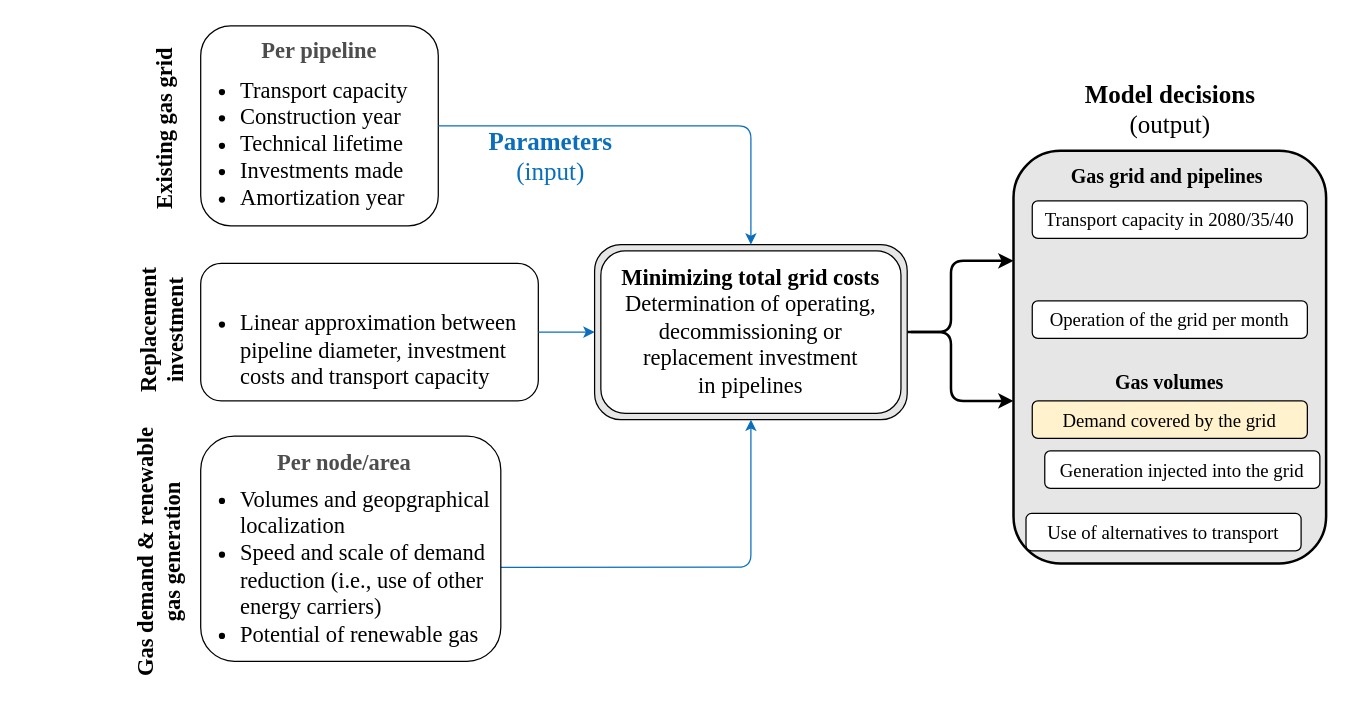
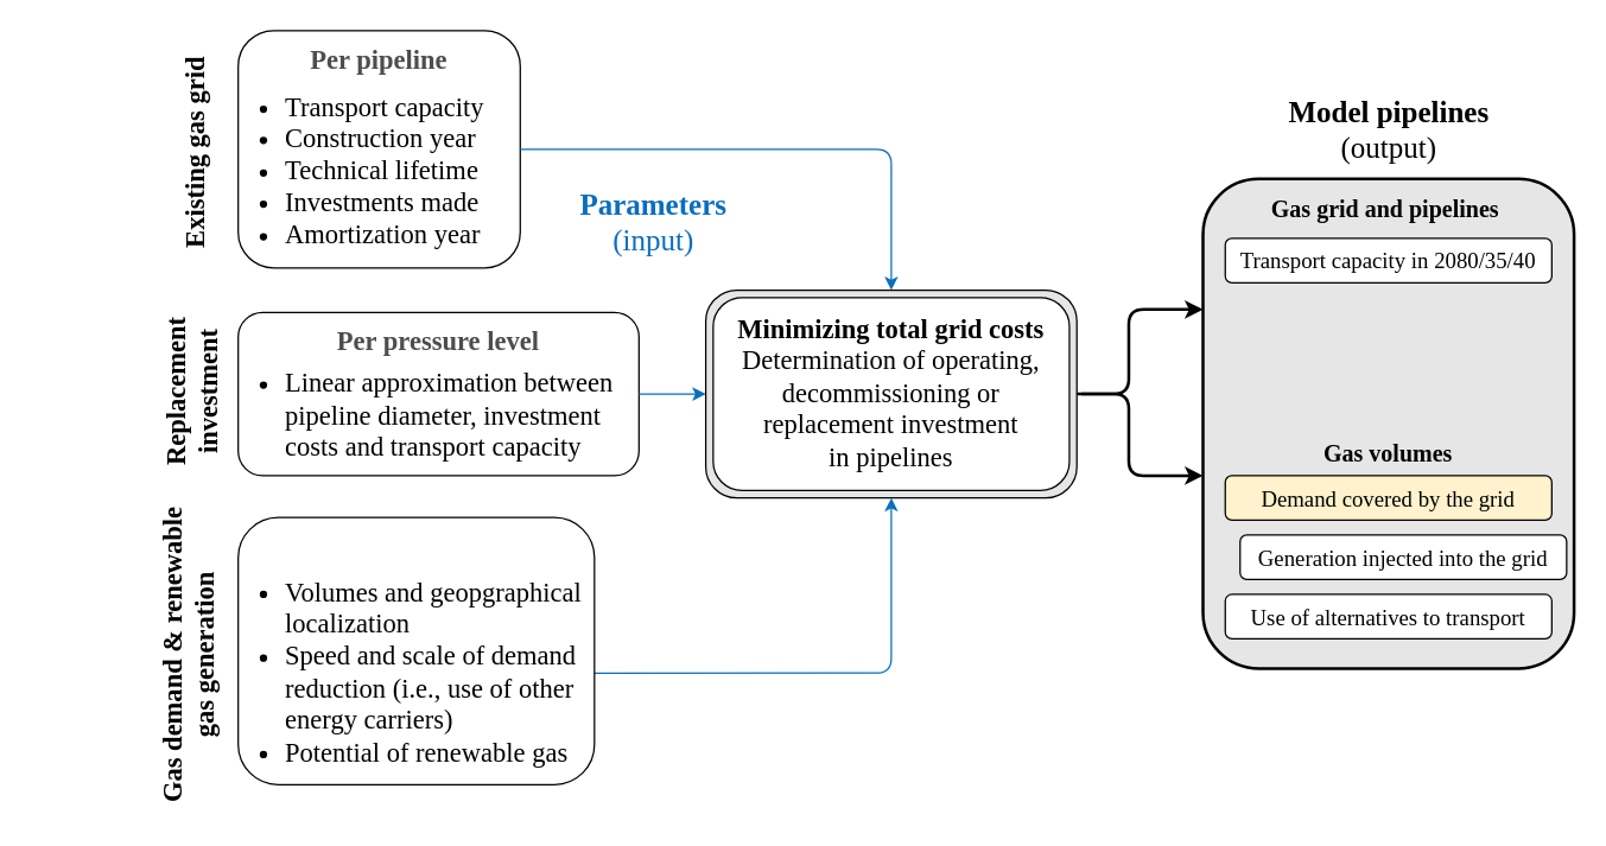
  <mxCell id="0" />
  <mxCell id="1" parent="0" />
  <mxCell id="2" value="" style="rounded=1;whiteSpace=wrap;html=1;" parent="1" vertex="1"><mxGeometry x="160" y="210" width="270" height="110" as="geometry" /></mxCell>
  <mxCell id="3" value="" style="rounded=1;whiteSpace=wrap;html=1;align=left;" parent="1" vertex="1"><mxGeometry x="160" y="20" width="190" height="160" as="geometry" /></mxCell>
  <mxCell id="4" value="&lt;ul style=&quot;font-size: 18px&quot;&gt;&lt;li&gt;&lt;font style=&quot;font-size: 18px&quot;&gt;Transport capacity&lt;/font&gt;&lt;/li&gt;&lt;li&gt;&lt;font style=&quot;font-size: 18px&quot;&gt;Construction year&lt;/font&gt;&lt;/li&gt;&lt;li&gt;&lt;font style=&quot;font-size: 18px&quot;&gt;Technical lifetime&lt;/font&gt;&lt;/li&gt;&lt;li&gt;&lt;font style=&quot;font-size: 18px&quot;&gt;Investments made&lt;/font&gt;&lt;/li&gt;&lt;li&gt;&lt;font style=&quot;font-size: 18px&quot;&gt;Amortization year&lt;/font&gt;&lt;/li&gt;&lt;/ul&gt;" style="text;html=1;strokeColor=none;fillColor=none;align=left;verticalAlign=middle;whiteSpace=wrap;rounded=0;fontFamily=Segoe UI Light;" parent="1" vertex="1"><mxGeometry x="150" y="50" width="188.43" height="130" as="geometry" /></mxCell>
  <mxCell id="5" value="" style="endArrow=classic;html=1;entryX=0;entryY=0.5;entryDx=0;entryDy=0;strokeColor=#0A6EBD;fontColor=#0A6EBD;strokeWidth=1;exitX=1;exitY=0.5;exitDx=0;exitDy=0;" parent="1" source="2" target="8" edge="1"><mxGeometry width="50" height="50" relative="1" as="geometry"><mxPoint x="432.05" y="265" as="sourcePoint" /><mxPoint x="620" y="225" as="targetPoint" /><Array as="points" /></mxGeometry></mxCell>
  <mxCell id="6" value="" style="endArrow=classic;html=1;exitX=1;exitY=0.5;exitDx=0;exitDy=0;strokeWidth=2;" parent="1" edge="1"><mxGeometry width="50" height="50" relative="1" as="geometry"><mxPoint x="728" y="265" as="sourcePoint" /><mxPoint x="810" y="208" as="targetPoint" /><Array as="points"><mxPoint x="760" y="265" /><mxPoint x="760" y="208" /></Array></mxGeometry></mxCell>
  <mxCell id="7" value="" style="endArrow=classic;html=1;exitX=1;exitY=0.5;exitDx=0;exitDy=0;strokeWidth=2;" parent="1" source="8" edge="1"><mxGeometry width="50" height="50" relative="1" as="geometry"><mxPoint x="728" y="265" as="sourcePoint" /><mxPoint x="810" y="320" as="targetPoint" /><Array as="points"><mxPoint x="760" y="265" /><mxPoint x="760" y="320" /></Array></mxGeometry></mxCell>
  <mxCell id="8" value="" style="rounded=1;whiteSpace=wrap;html=1;fillColor=#E6E6E6;strokeColor=#000000;strokeWidth=1;" parent="1" vertex="1"><mxGeometry x="475" y="195" width="250" height="140" as="geometry" /></mxCell>
  <mxCell id="9" value="&lt;div&gt;&lt;b style=&quot;font-size: 18px&quot;&gt;Minimizing total grid costs &lt;br&gt;&lt;/b&gt;&lt;span style=&quot;font-size: 18px&quot;&gt;Determination of operating, decommissioning or replacement investment &lt;br&gt;in pipelines&lt;/span&gt;&lt;/div&gt;" style="rounded=1;html=1;fontFamily=Segoe UI Light;align=center;strokeColor=#000000;verticalAlign=middle;whiteSpace=wrap;" parent="1" vertex="1"><mxGeometry x="480" y="200" width="240" height="130" as="geometry" /></mxCell>
  <mxCell id="10" value="" style="endArrow=classic;html=1;entryX=0.5;entryY=0;entryDx=0;entryDy=0;strokeColor=#0A6EBD;fontColor=#0A6EBD;strokeWidth=1;exitX=1;exitY=0.5;exitDx=0;exitDy=0;" parent="1" source="3" target="8" edge="1"><mxGeometry width="50" height="50" relative="1" as="geometry"><mxPoint x="480" y="70" as="sourcePoint" /><mxPoint x="558" y="150" as="targetPoint" /><Array as="points"><mxPoint x="600" y="100" /></Array></mxGeometry></mxCell>
  <mxCell id="11" value="" style="endArrow=classic;html=1;exitX=1;exitY=0.5;exitDx=0;exitDy=0;entryX=0.5;entryY=1;entryDx=0;entryDy=0;strokeColor=#0A6EBD;fontColor=#0A6EBD;strokeWidth=1;" parent="1" source="28" target="8" edge="1"><mxGeometry width="50" height="50" relative="1" as="geometry"><mxPoint x="370" y="420" as="sourcePoint" /><mxPoint x="720" y="160" as="targetPoint" /><Array as="points"><mxPoint x="600" y="453" /></Array></mxGeometry></mxCell>
  <mxCell id="12" value="" style="group;strokeWidth=6;" parent="1" vertex="1" connectable="0"><mxGeometry x="810" y="80" width="250" height="370" as="geometry" /></mxCell>
  <mxCell id="13" value="" style="rounded=1;whiteSpace=wrap;html=1;fillColor=#E6E6E6;strokeWidth=2;" parent="12" vertex="1"><mxGeometry y="40" width="250" height="330" as="geometry" /></mxCell>
- <mxCell id="14" value="&lt;font face=&quot;Segoe UI Light&quot;&gt;&lt;span style=&quot;font-size: 15px&quot;&gt;Use of alternatives to transport&lt;/span&gt;&lt;br&gt;&lt;/font&gt;" style="rounded=1;whiteSpace=wrap;html=1;" parent="12" vertex="1"><mxGeometry x="10" y="330" width="220" height="30" as="geometry" /></mxCell>
+ <mxCell id="14" value="&lt;font face=&quot;Segoe UI Light&quot;&gt;&lt;span style=&quot;font-size: 15px&quot;&gt;Use of alternatives to transport&lt;/span&gt;&lt;br&gt;&lt;/font&gt;" style="rounded=1;whiteSpace=wrap;html=1;" parent="12" vertex="1"><mxGeometry x="15" y="320" width="220" height="30" as="geometry" /></mxCell>
  <mxCell id="15" value="&lt;font face=&quot;Segoe UI Light&quot; style=&quot;font-size: 15px&quot;&gt;Demand covered by the grid&lt;br&gt;&lt;/font&gt;" style="rounded=1;whiteSpace=wrap;html=1;fillColor=#fff2cc;" parent="12" vertex="1"><mxGeometry x="15" y="240" width="220" height="30" as="geometry" /></mxCell>
  <mxCell id="16" value="&lt;font style=&quot;font-size: 16px&quot;&gt;&lt;font style=&quot;font-size: 16px&quot;&gt;&lt;b style=&quot;font-size: 16px&quot;&gt;Gas volumes&lt;/b&gt;&lt;/font&gt;&lt;br style=&quot;font-size: 16px&quot;&gt;&lt;/font&gt;" style="text;html=1;strokeColor=none;fillColor=none;align=center;verticalAlign=middle;whiteSpace=wrap;rounded=0;rotation=0;fontFamily=Segoe UI Light;fontSize=16;" parent="12" vertex="1"><mxGeometry x="44.07" y="215" width="161.87" height="20" as="geometry" /></mxCell>
  <mxCell id="17" value="&lt;font face=&quot;Segoe UI Light&quot; style=&quot;font-size: 15px&quot;&gt;Generation injected into the grid&lt;br&gt;&lt;/font&gt;" style="rounded=1;whiteSpace=wrap;html=1;" parent="12" vertex="1"><mxGeometry x="25" y="280" width="220" height="30" as="geometry" /></mxCell>
  <mxCell id="18" value="&lt;font face=&quot;Segoe UI Light&quot; style=&quot;font-size: 15px&quot;&gt;Transport capacity in 2080/35/40&lt;br&gt;&lt;/font&gt;" style="rounded=1;whiteSpace=wrap;html=1;" parent="12" vertex="1"><mxGeometry x="15" y="80" width="220" height="30" as="geometry" /></mxCell>
  <mxCell id="19" value="&lt;b&gt;Gas grid and pipelines&amp;nbsp;&lt;/b&gt;" style="text;html=1;strokeColor=none;fillColor=none;align=center;verticalAlign=middle;whiteSpace=wrap;rounded=0;rotation=0;fontFamily=Segoe UI Light;fontSize=16;" parent="12" vertex="1"><mxGeometry x="44.07" y="50" width="161.87" height="20" as="geometry" /></mxCell>
- <mxCell id="20" value="&lt;font face=&quot;Segoe UI Light&quot; style=&quot;font-size: 15px&quot;&gt;Operation of the grid per month&lt;br&gt;&lt;/font&gt;" style="rounded=1;whiteSpace=wrap;html=1;" parent="12" vertex="1"><mxGeometry x="15" y="160" width="220" height="30" as="geometry" /></mxCell>
- <mxCell id="21" value="&lt;font style=&quot;font-size: 20px&quot;&gt;&lt;b&gt;Model decisions&lt;/b&gt;&lt;br&gt;(output)&lt;br&gt;&lt;/font&gt;" style="text;html=1;strokeColor=none;fillColor=none;align=center;verticalAlign=middle;whiteSpace=wrap;rounded=0;fontFamily=Segoe UI Light;" parent="1" vertex="1"><mxGeometry x="842.5" y="61" width="185" height="50" as="geometry" /></mxCell>
- <mxCell id="22" value="&lt;font style=&quot;font-size: 20px;&quot;&gt;&lt;b style=&quot;font-size: 20px;&quot;&gt;Parameters&lt;/b&gt;&lt;br style=&quot;font-size: 20px;&quot;&gt;(input)&lt;br style=&quot;font-size: 20px;&quot;&gt;&lt;/font&gt;" style="text;html=1;strokeColor=none;fillColor=none;align=center;verticalAlign=middle;whiteSpace=wrap;rounded=0;fontFamily=Segoe UI Light;fontColor=#0A6EBD;fontSize=20;" parent="1" vertex="1"><mxGeometry x="380" y="95" width="120" height="58" as="geometry" /></mxCell>
+ <mxCell id="21" value="&lt;font style=&quot;font-size: 20px&quot;&gt;&lt;b&gt;Model pipelines&lt;/b&gt;&lt;br&gt;(output)&lt;br&gt;&lt;/font&gt;" style="text;html=1;strokeColor=none;fillColor=none;align=center;verticalAlign=middle;whiteSpace=wrap;rounded=0;fontFamily=Segoe UI Light;" parent="1" vertex="1"><mxGeometry x="842.5" y="61" width="185" height="50" as="geometry" /></mxCell>
+ <mxCell id="22" value="&lt;font style=&quot;font-size: 20px;&quot;&gt;&lt;b style=&quot;font-size: 20px;&quot;&gt;Parameters&lt;/b&gt;&lt;br style=&quot;font-size: 20px;&quot;&gt;(input)&lt;br style=&quot;font-size: 20px;&quot;&gt;&lt;/font&gt;" style="text;html=1;strokeColor=none;fillColor=none;align=center;verticalAlign=middle;whiteSpace=wrap;rounded=0;fontFamily=Segoe UI Light;fontColor=#0A6EBD;fontSize=20;" parent="1" vertex="1"><mxGeometry x="380" y="120" width="120" height="58" as="geometry" /></mxCell>
  <mxCell id="23" value="&lt;ul style=&quot;font-size: 18px&quot;&gt;&lt;li&gt;Linear approximation between pipeline diameter, investment costs and transport capacity&lt;/li&gt;&lt;/ul&gt;" style="text;html=1;strokeColor=none;fillColor=none;align=left;verticalAlign=middle;whiteSpace=wrap;rounded=0;fontFamily=Segoe UI Light;" parent="1" vertex="1"><mxGeometry x="150" y="220" width="270" height="120" as="geometry" /></mxCell>
  <mxCell id="24" value="&lt;font style=&quot;font-size: 18px&quot;&gt;&lt;font style=&quot;font-size: 18px&quot;&gt;&lt;b style=&quot;font-size: 18px&quot;&gt;Replacement investment&lt;/b&gt;&lt;/font&gt;&lt;br style=&quot;font-size: 18px&quot;&gt;&lt;/font&gt;" style="text;html=1;strokeColor=none;fillColor=none;align=center;verticalAlign=middle;whiteSpace=wrap;rounded=0;rotation=-90;fontFamily=Segoe UI Light;fontSize=18;" parent="1" vertex="1"><mxGeometry x="48" y="218.5" width="161.87" height="90" as="geometry" /></mxCell>
  <mxCell id="25" value="" style="group" parent="1" vertex="1" connectable="0"><mxGeometry x="114.22" y="334" width="285.78" height="213.44" as="geometry" /></mxCell>
  <mxCell id="26" value="" style="rounded=1;whiteSpace=wrap;html=1;" parent="25" vertex="1"><mxGeometry x="45.78" y="14.22" width="240" height="180" as="geometry" /></mxCell>
  <mxCell id="27" value="&lt;font style=&quot;font-size: 18px&quot;&gt;&lt;font style=&quot;font-size: 18px&quot;&gt;&lt;b style=&quot;font-size: 18px&quot;&gt;Gas demand &amp;amp; renewable gas generation&lt;/b&gt;&lt;/font&gt;&lt;br style=&quot;font-size: 18px&quot;&gt;&lt;/font&gt;" style="text;html=1;strokeColor=none;fillColor=none;align=center;verticalAlign=middle;whiteSpace=wrap;rounded=0;rotation=-90;fontFamily=Segoe UI Light;fontSize=18;" parent="25" vertex="1"><mxGeometry x="-94.22" y="94.22" width="213.44" height="25" as="geometry" /></mxCell>
  <mxCell id="28" value="&lt;ul style=&quot;font-size: 18px&quot;&gt;&lt;li&gt;Volumes and geopgraphical localization&lt;/li&gt;&lt;li&gt;Speed and scale of demand reduction (i.e., use of other energy carriers)&lt;/li&gt;&lt;li&gt;Potential of renewable gas&lt;/li&gt;&lt;/ul&gt;" style="text;html=1;strokeColor=none;fillColor=none;align=left;verticalAlign=middle;whiteSpace=wrap;rounded=0;fontFamily=Segoe UI Light;" parent="25" vertex="1"><mxGeometry x="35.78" y="54.22" width="250" height="130" as="geometry" /></mxCell>
- <mxCell id="29" value="&lt;font&gt;&lt;b&gt;&lt;font color=&quot;#4d4d4d&quot; style=&quot;font-size: 18px&quot;&gt;Per node/area&lt;/font&gt;&lt;br style=&quot;font-size: 16px&quot;&gt;&lt;/b&gt;&lt;/font&gt;" style="text;html=1;strokeColor=none;fillColor=none;align=center;verticalAlign=middle;whiteSpace=wrap;rounded=0;fontFamily=Segoe UI Light;fontSize=16;" parent="25" vertex="1"><mxGeometry x="95.78" y="26" width="130" height="20" as="geometry" /></mxCell>
  <mxCell id="30" value="&lt;font style=&quot;font-size: 18px;&quot;&gt;&lt;font style=&quot;font-size: 18px;&quot;&gt;&lt;b style=&quot;font-size: 18px;&quot;&gt;Existing gas grid&lt;/b&gt;&lt;/font&gt;&lt;br style=&quot;font-size: 18px;&quot;&gt;&lt;/font&gt;" style="text;html=1;strokeColor=none;fillColor=none;align=center;verticalAlign=middle;whiteSpace=wrap;rounded=0;rotation=-90;fontFamily=Segoe UI Light;fontSize=18;" parent="1" vertex="1"><mxGeometry x="50" y="90" width="161.87" height="25" as="geometry" /></mxCell>
  <mxCell id="31" value="&lt;font&gt;&lt;b&gt;&lt;font color=&quot;#4d4d4d&quot; style=&quot;font-size: 18px&quot;&gt;Per pipeline&lt;/font&gt;&lt;br style=&quot;font-size: 16px&quot;&gt;&lt;/b&gt;&lt;/font&gt;" style="text;html=1;strokeColor=none;fillColor=none;align=center;verticalAlign=middle;whiteSpace=wrap;rounded=0;fontFamily=Segoe UI Light;fontSize=16;" parent="1" vertex="1"><mxGeometry x="190" y="30" width="130" height="20" as="geometry" /></mxCell>
+ <mxCell id="32" value="&lt;font&gt;&lt;b&gt;&lt;font color=&quot;#4d4d4d&quot; style=&quot;font-size: 18px&quot;&gt;Per pressure level&lt;/font&gt;&lt;br style=&quot;font-size: 16px&quot;&gt;&lt;/b&gt;&lt;/font&gt;" style="text;html=1;strokeColor=none;fillColor=none;align=center;verticalAlign=middle;whiteSpace=wrap;rounded=0;fontFamily=Segoe UI Light;fontSize=16;" parent="1" vertex="1"><mxGeometry x="220" y="220" width="150" height="20" as="geometry" /></mxCell>
